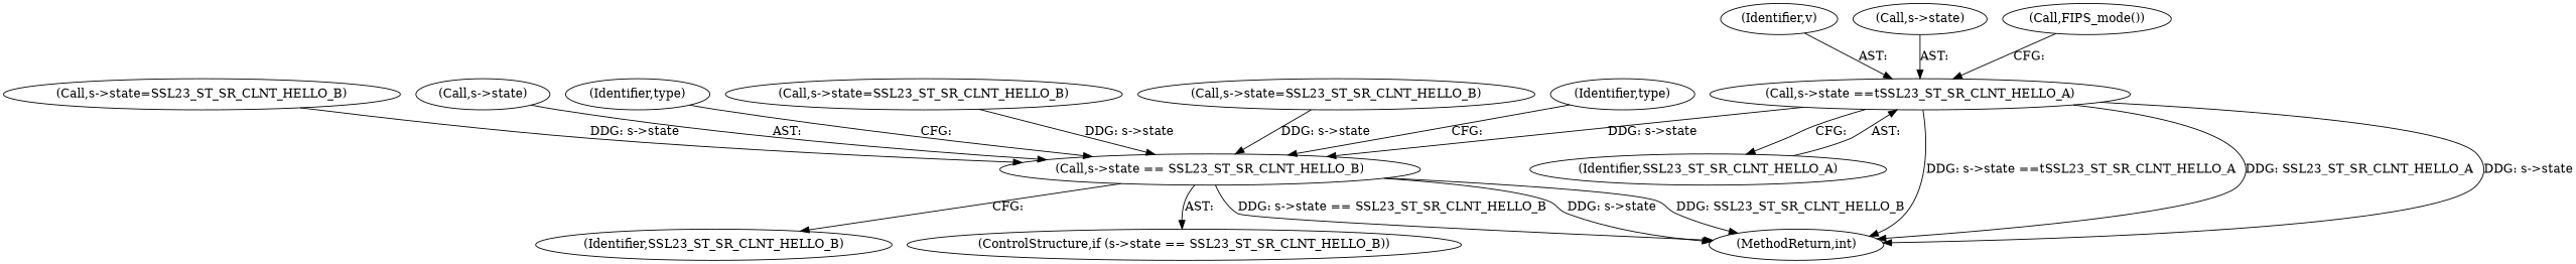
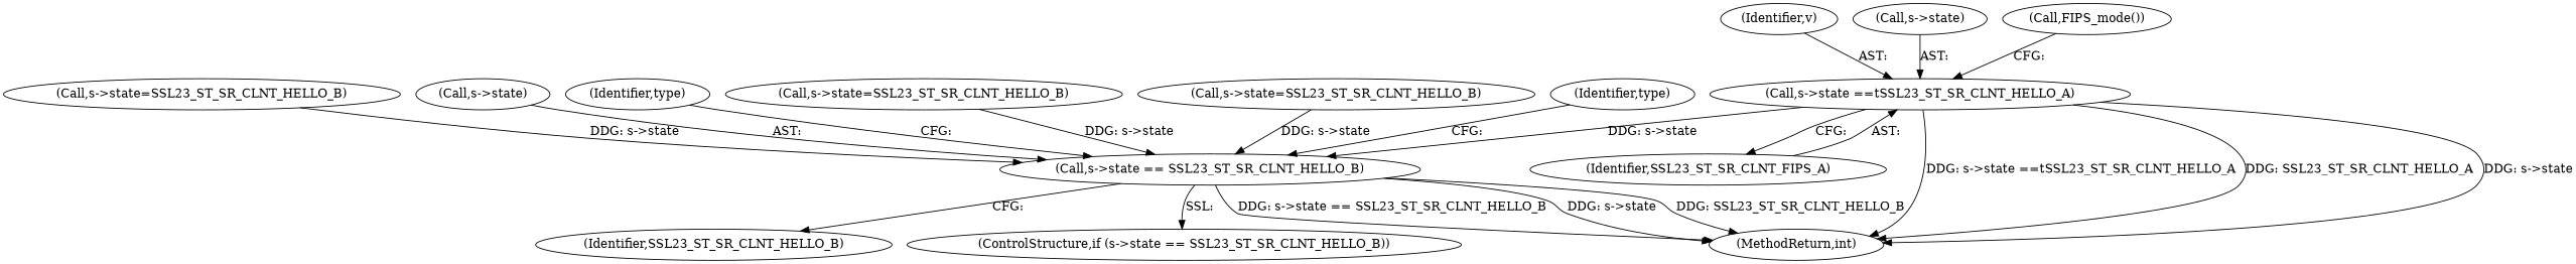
  digraph {
    n1 [label="(Call,s->state ==\tSSL23_ST_SR_CLNT_HELLO_A)"]
    n2 [label="(Call,s->state == SSL23_ST_SR_CLNT_HELLO_B)"]
-   n3 [label="(Identifier,SSL23_ST_SR_CLNT_HELLO_A)"]
+   n3 [label="(Identifier,SSL23_ST_SR_CLNT_FIPS_A)"]
    n4 [label="(MethodReturn,int)"]
    n5 [label="(Identifier,SSL23_ST_SR_CLNT_HELLO_B)"]
    n6 [label="(ControlStructure,if (s->state == SSL23_ST_SR_CLNT_HELLO_B))"]
    n7 [label="(Call,s->state=SSL23_ST_SR_CLNT_HELLO_B)"]
    n8 [label="(Call,s->state)"]
    n9 [label="(Identifier,type)"]
    n10 [label="(Call,s->state=SSL23_ST_SR_CLNT_HELLO_B)"]
    n11 [label="(Identifier,v)"]
    n12 [label="(Call,s->state)"]
    n13 [label="(Call,s->state=SSL23_ST_SR_CLNT_HELLO_B)"]
    n14 [label="(Call,FIPS_mode())"]
    n15 [label="(Identifier,type)"]
    n1 -> n2 [label="DDG: s->state"]
    n1 -> n3 [label="CFG: "]
    n1 -> n4 [label="DDG: s->state ==\tSSL23_ST_SR_CLNT_HELLO_A"]
    n1 -> n4 [label="DDG: SSL23_ST_SR_CLNT_HELLO_A"]
    n1 -> n4 [label="DDG: s->state"]
    n2 -> n4 [label="DDG: s->state == SSL23_ST_SR_CLNT_HELLO_B"]
    n2 -> n4 [label="DDG: s->state"]
    n2 -> n4 [label="DDG: SSL23_ST_SR_CLNT_HELLO_B"]
    n2 -> n5 [label="CFG: "]
-   n2 -> n6 [label="AST: "]
+   n2 -> n6 [label="SSL: "]
    n3 -> n1 [label="AST: "]
    n7 -> n2 [label="DDG: s->state"]
    n8 -> n2 [label="AST: "]
    n9 -> n2 [label="CFG: "]
    n10 -> n2 [label="DDG: s->state"]
    n11 -> n1 [label="AST: "]
    n12 -> n1 [label="AST: "]
    n13 -> n2 [label="DDG: s->state"]
    n14 -> n1 [label="CFG: "]
    n15 -> n2 [label="CFG: "]
  }
